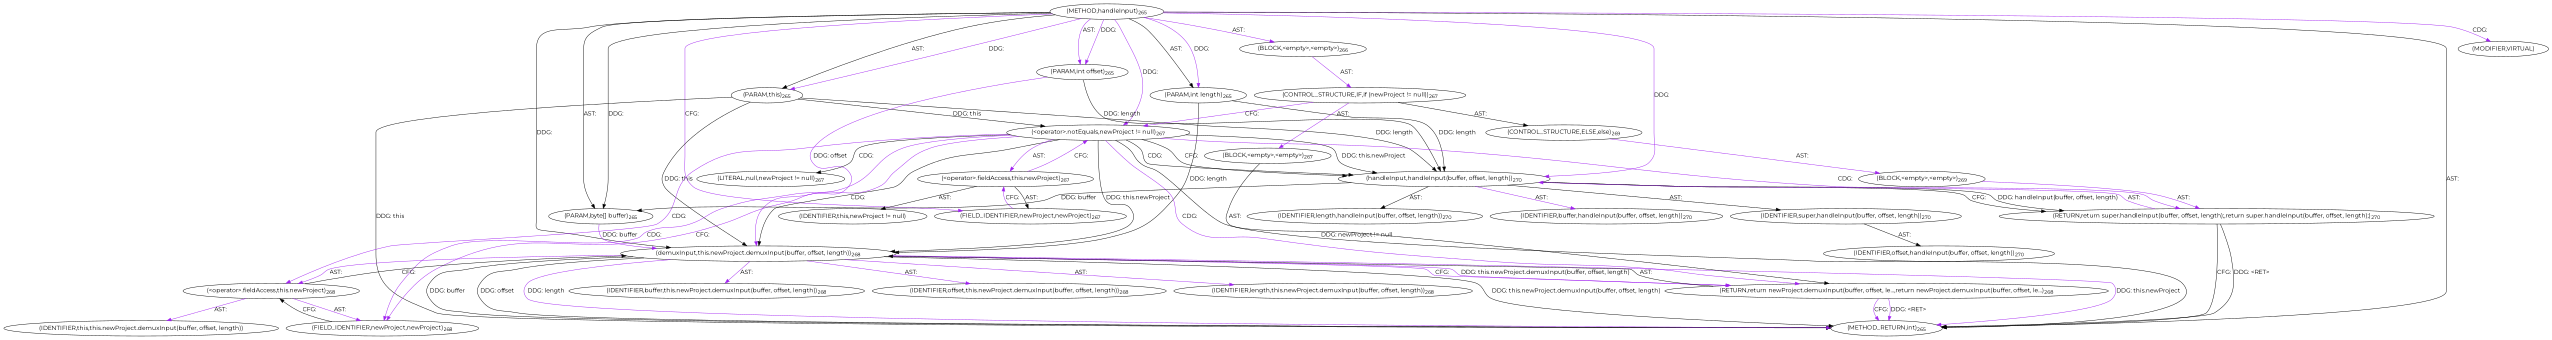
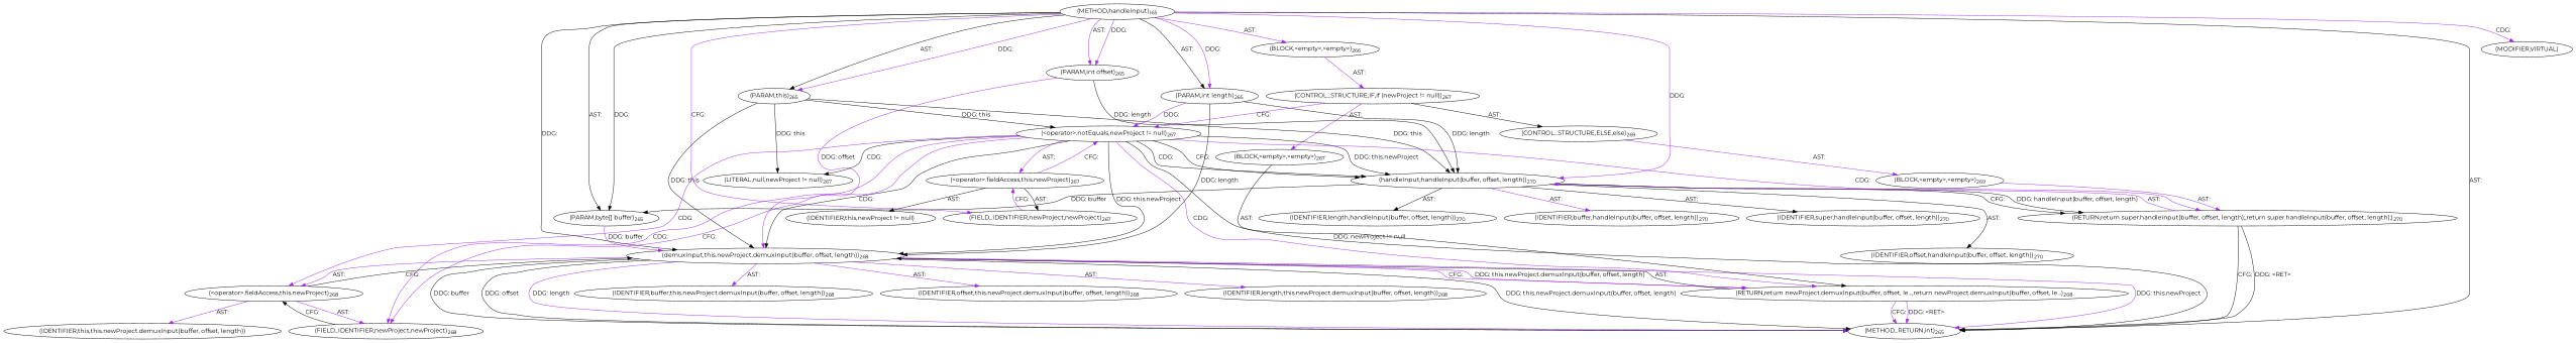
  digraph {
    fontname=Montserrat
    node [fontname=Montserrat]
    edge [color=black fontname=Montserrat]
-   n1 [label=<(METHOD,handleInput)<SUB>265</SUB>>]
+   n1 [label=<(METHOD,handleInput)<SUB>165</SUB>>]
    n2 [label=<(PARAM,this)<SUB>265</SUB>>]
    n3 [label=<(PARAM,byte[] buffer)<SUB>265</SUB>>]
    n4 [label=<(PARAM,int offset)<SUB>265</SUB>>]
    n5 [label=<(PARAM,int length)<SUB>265</SUB>>]
    n6 [label=<(BLOCK,&lt;empty&gt;,&lt;empty&gt;)<SUB>266</SUB>>]
    n7 [label=<(&lt;operator&gt;.notEquals,newProject != null)<SUB>267</SUB>>]
    n8 [label=<(FIELD_IDENTIFIER,newProject,newProject)<SUB>267</SUB>>]
    n9 [label=<(demuxInput,this.newProject.demuxInput(buffer, offset, length))<SUB>268</SUB>>]
    n10 [label=<(handleInput,handleInput(buffer, offset, length))<SUB>270</SUB>>]
    n11 [label=<(MODIFIER,VIRTUAL)>]
    n12 [label=<(METHOD_RETURN,int)<SUB>265</SUB>>]
    n13 [label=<(CONTROL_STRUCTURE,IF,if (newProject != null))<SUB>267</SUB>>]
    n14 [label=<(&lt;operator&gt;.fieldAccess,this.newProject)<SUB>267</SUB>>]
    n15 [label=<(LITERAL,null,newProject != null)<SUB>267</SUB>>]
    n16 [label=<(RETURN,return newProject.demuxInput(buffer, offset, le...,return newProject.demuxInput(buffer, offset, le...)<SUB>268</SUB>>]
    n17 [label=<(&lt;operator&gt;.fieldAccess,this.newProject)<SUB>268</SUB>>]
    n18 [label=<(FIELD_IDENTIFIER,newProject,newProject)<SUB>268</SUB>>]
    n19 [label=<(RETURN,return super.handleInput(buffer, offset, length);,return super.handleInput(buffer, offset, length);)<SUB>270</SUB>>]
    n20 [label=<(IDENTIFIER,buffer,this.newProject.demuxInput(buffer, offset, length))<SUB>268</SUB>>]
    n21 [label=<(IDENTIFIER,offset,this.newProject.demuxInput(buffer, offset, length))<SUB>268</SUB>>]
    n22 [label=<(IDENTIFIER,length,this.newProject.demuxInput(buffer, offset, length))<SUB>268</SUB>>]
    n23 [label=<(IDENTIFIER,super,handleInput(buffer, offset, length))<SUB>270</SUB>>]
    n24 [label=<(IDENTIFIER,buffer,handleInput(buffer, offset, length))<SUB>270</SUB>>]
    n25 [label=<(IDENTIFIER,offset,handleInput(buffer, offset, length))<SUB>270</SUB>>]
    n26 [label=<(IDENTIFIER,length,handleInput(buffer, offset, length))<SUB>270</SUB>>]
    n27 [label=<(BLOCK,&lt;empty&gt;,&lt;empty&gt;)<SUB>267</SUB>>]
    n28 [label=<(CONTROL_STRUCTURE,ELSE,else)<SUB>269</SUB>>]
    n29 [label=<(BLOCK,&lt;empty&gt;,&lt;empty&gt;)<SUB>269</SUB>>]
    n30 [label=<(IDENTIFIER,this,newProject != null)>]
    n31 [label=<(IDENTIFIER,this,this.newProject.demuxInput(buffer, offset, length))>]
    n1 -> n2 [label="AST: "]
    n1 -> n2 [color=purple label="DDG: "]
    n1 -> n3 [label="AST: "]
    n1 -> n3 [label="DDG: "]
    n1 -> n4 [color=purple label="AST: "]
    n1 -> n4 [color=purple label="DDG: "]
    n1 -> n5 [label="AST: "]
    n1 -> n5 [color=purple label="DDG: "]
    n1 -> n6 [color=purple label="AST: "]
-   n1 -> n7 [color=purple label="DDG: "]
+   n5 -> n7 [color=purple label="DDG: "]
    n1 -> n8 [color=purple label="CFG: "]
    n1 -> n9 [label="DDG: "]
    n1 -> n10 [color=purple label="DDG: "]
    n1 -> n11 [color=purple label="CDG: "]
    n1 -> n12 [label="AST: "]
    n2 -> n7 [label="DDG: this"]
    n2 -> n9 [label="DDG: this"]
-   n2 -> n10 [label="DDG: length"]
-   n2 -> n12 [label="DDG: this"]
+   n2 -> n10 [label="DDG: this"]
+   n2 -> n15 [label="DDG: this"]
    n3 -> n9 [color=purple label="DDG: buffer"]
    n4 -> n9 [color=purple label="DDG: offset"]
    n4 -> n10 [label="DDG: length"]
    n5 -> n9 [label="DDG: length"]
    n5 -> n10 [label="DDG: length"]
    n6 -> n13 [color=purple label="AST: "]
    n7 -> n9 [label="DDG: this.newProject"]
    n7 -> n9 [label="CDG: "]
    n7 -> n10 [label="CFG: "]
    n7 -> n10 [label="DDG: this.newProject"]
    n7 -> n10 [label="CDG: "]
    n7 -> n12 [label="DDG: newProject != null"]
    n7 -> n14 [color=purple label="AST: "]
    n7 -> n15 [label="CDG: "]
    n7 -> n16 [color=purple label="CDG: "]
    n7 -> n17 [color=purple label="CDG: "]
    n7 -> n18 [color=purple label="CFG: "]
    n7 -> n18 [color=purple label="CDG: "]
    n7 -> n19 [color=purple label="CDG: "]
    n8 -> n14 [color=purple label="CFG: "]
    n9 -> n12 [color=purple label="DDG: this.newProject"]
    n9 -> n12 [label="DDG: buffer"]
    n9 -> n12 [label="DDG: offset"]
    n9 -> n12 [color=purple label="DDG: length"]
    n9 -> n12 [label="DDG: this.newProject.demuxInput(buffer, offset, length)"]
    n9 -> n16 [color=purple label="CFG: "]
    n9 -> n16 [color=purple label="DDG: this.newProject.demuxInput(buffer, offset, length)"]
    n9 -> n17 [color=purple label="AST: "]
    n9 -> n20 [color=purple label="AST: "]
    n9 -> n21 [color=purple label="AST: "]
    n9 -> n22 [color=purple label="AST: "]
    n10 -> n3 [label="DDG: buffer"]
    n10 -> n19 [label="CFG: "]
    n10 -> n19 [label="DDG: handleInput(buffer, offset, length)"]
    n10 -> n23 [label="AST: "]
    n10 -> n24 [color=purple label="AST: "]
-   n23 -> n25 [label="AST: "]
+   n10 -> n25 [label="AST: "]
    n10 -> n26 [label="AST: "]
    n13 -> n7 [color=purple label="CFG: "]
    n13 -> n27 [color=purple label="AST: "]
    n13 -> n28 [label="AST: "]
    n14 -> n7 [color=purple label="CFG: "]
    n14 -> n8 [label="AST: "]
    n14 -> n30 [label="AST: "]
    n16 -> n9 [label="AST: "]
    n16 -> n12 [color=purple label="CFG: "]
    n16 -> n12 [color=purple label="DDG: &lt;RET&gt;"]
    n17 -> n9 [label="CFG: "]
    n17 -> n18 [color=purple label="AST: "]
    n17 -> n31 [color=purple label="AST: "]
    n18 -> n17 [label="CFG: "]
    n19 -> n10 [color=purple label="AST: "]
    n19 -> n12 [label="CFG: "]
    n19 -> n12 [label="DDG: &lt;RET&gt;"]
    n27 -> n16 [label="AST: "]
    n28 -> n29 [color=purple label="AST: "]
    n29 -> n19 [color=purple label="AST: "]
  }
